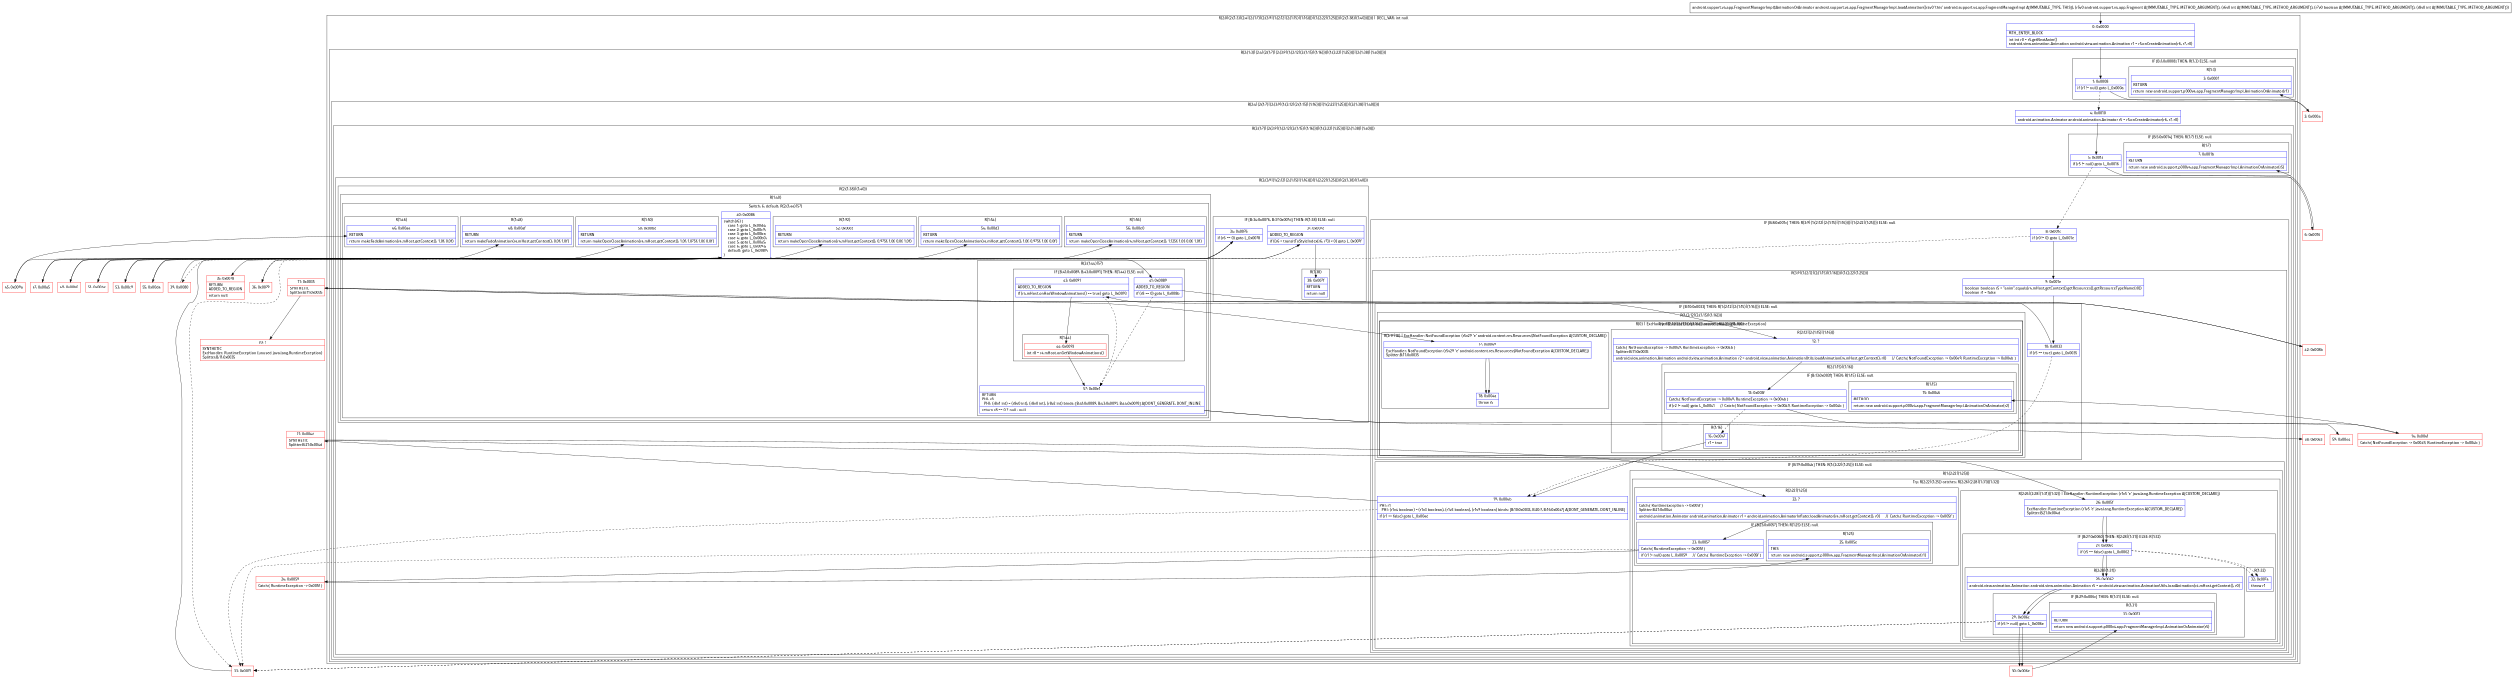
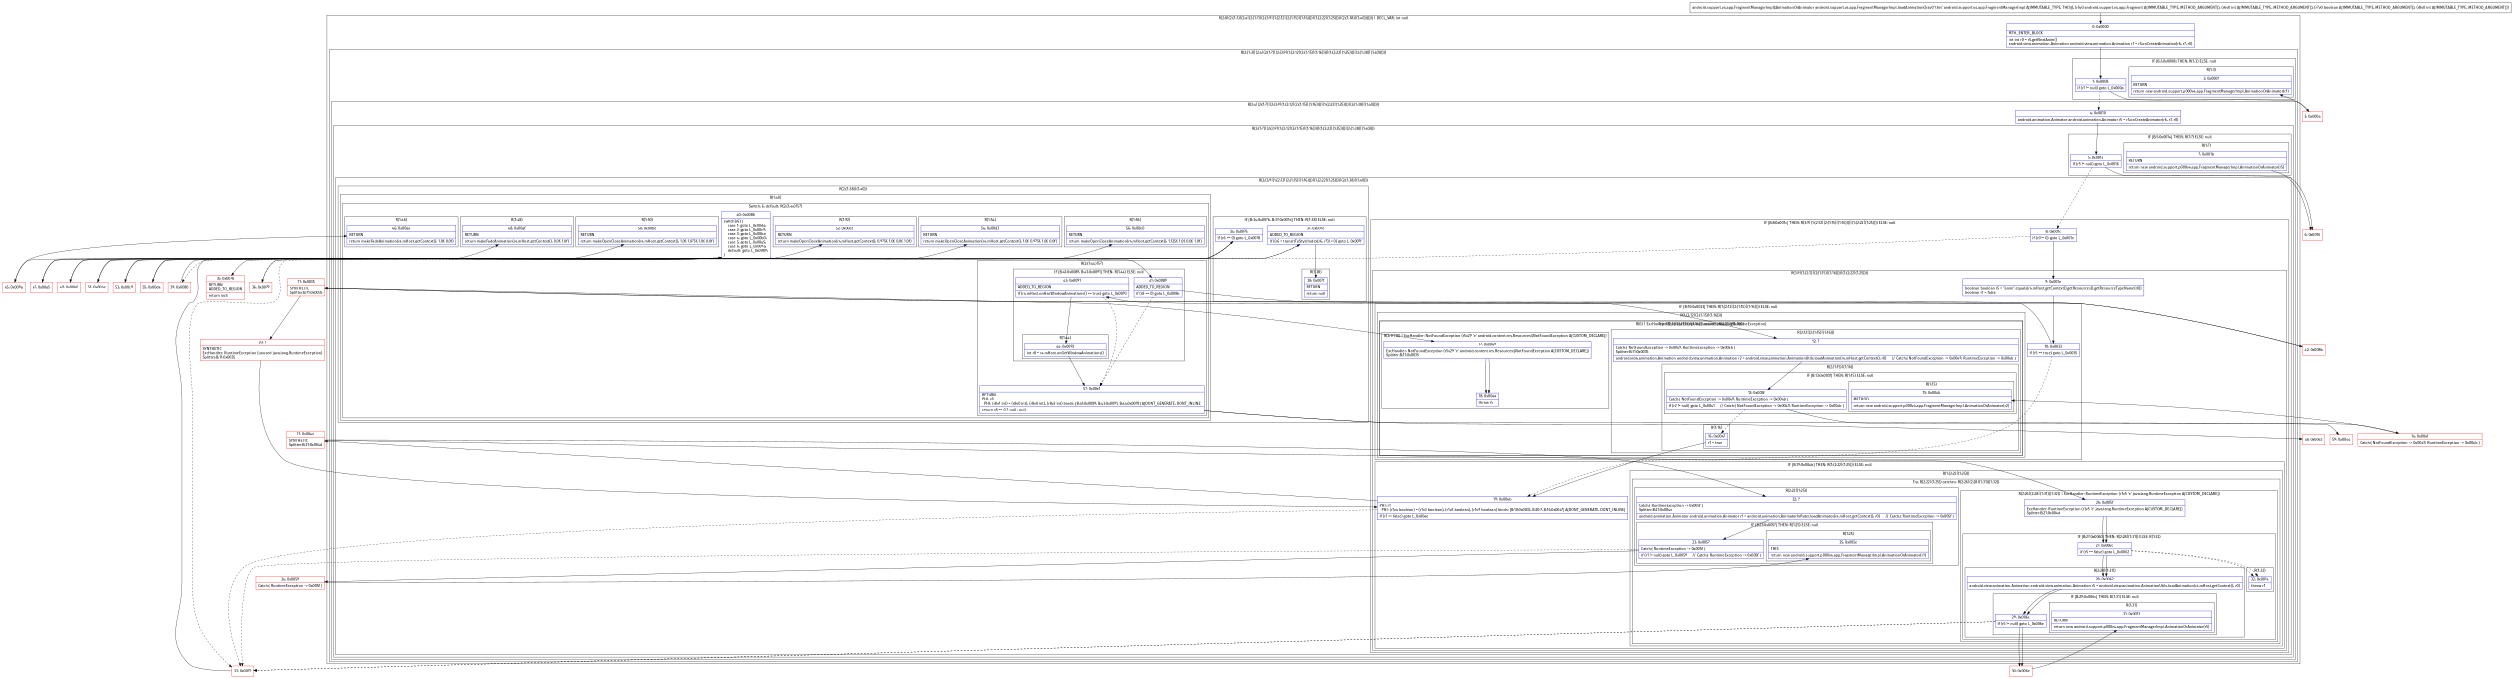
  digraph {
    fontname="Fira Sans"
    node [color=blue fontname="Fira Sans" shape=record]
    edge [fontname="Fira Sans"]
    n1 [label="{3\:\ 0x000f|RETURN\l|return new android.support.p000v4.app.FragmentManagerImpl.AnimationOrAnimator(r1)\l}"]
    n2 [label="{1\:\ 0x0008|if (r1 != null) goto L_0x000a\l}"]
    n3 [label="{7\:\ 0x001b|RETURN\l|return new android.support.p000v4.app.FragmentManagerImpl.AnimationOrAnimator(r5)\l}"]
    n4 [label="{5\:\ 0x0014|if (r5 != null) goto L_0x0016\l}"]
    n5 [label="{15\:\ 0x0046|METHOD\l|return new android.support.p000v4.app.FragmentManagerImpl.AnimationOrAnimator(r2)\l}"]
    n6 [label="{13\:\ 0x003f|Catch:\{ NotFoundException \-\> 0x0049, RuntimeException \-\> 0x004b \}\l|if (r2 != null) goto L_0x0041     \/\/ Catch:\{ NotFoundException \-\> 0x0049, RuntimeException \-\> 0x004b \}\l}"]
    n7 [label="{16\:\ 0x0047|r1 = true\l}"]
    n8 [label="{12\:\ ?|Catch:\{ NotFoundException \-\> 0x0049, RuntimeException \-\> 0x004b \}\lSplitter:B:11:0x0035\l|android.view.animation.Animation android.view.animation.Animation r2 = android.view.animation.AnimationUtils.loadAnimation(r4.mHost.getContext(), r0)     \/\/ Catch:\{ NotFoundException \-\> 0x0049, RuntimeException \-\> 0x004b \}\l}"]
    n9 [label="{17\:\ 0x0049|ExcHandler: NotFoundException (r5v29 'e' android.content.res.Resources$NotFoundException A[CUSTOM_DECLARE])\lSplitter:B:11:0x0035\l}"]
    n10 [label="{18\:\ 0x004a|throw r5\l}"]
    n11 [label="{10\:\ 0x0033|if (r5 == true) goto L_0x0035\l}"]
    n12 [label="{25\:\ 0x005e|THIS\l|return new android.support.p000v4.app.FragmentManagerImpl.AnimationOrAnimator(r1)\l}"]
    n13 [label="{23\:\ 0x0057|Catch:\{ RuntimeException \-\> 0x005f \}\l|if (r1 != null) goto L_0x0059     \/\/ Catch:\{ RuntimeException \-\> 0x005f \}\l}"]
    n14 [label="{22\:\ ?|Catch:\{ RuntimeException \-\> 0x005f \}\lSplitter:B:21:0x004d\l|android.animation.Animator android.animation.Animator r1 = android.animation.AnimatorInflater.loadAnimator(r4.mHost.getContext(), r0)     \/\/ Catch:\{ RuntimeException \-\> 0x005f \}\l}"]
    n15 [label="{31\:\ 0x0073|RETURN\l|return new android.support.p000v4.app.FragmentManagerImpl.AnimationOrAnimator(r5)\l}"]
    n16 [label="{29\:\ 0x006c|if (r5 != null) goto L_0x006e\l}"]
    n17 [label="{28\:\ 0x0062|android.view.animation.Animation android.view.animation.Animation r5 = android.view.animation.AnimationUtils.loadAnimation(r4.mHost.getContext(), r0)\l}"]
    n18 [label="{32\:\ 0x0074|throw r1\l}"]
    n19 [label="{27\:\ 0x0060|if (r5 == false) goto L_0x0062\l}"]
    n20 [label="{26\:\ 0x005f|ExcHandler: RuntimeException (r1v5 'e' java.lang.RuntimeException A[CUSTOM_DECLARE])\lSplitter:B:21:0x004d\l}"]
    n21 [label="{19\:\ 0x004b|PHI: r1 \l  PHI: (r1v4 boolean) = (r1v3 boolean), (r1v3 boolean), (r1v9 boolean) binds: [B:10:0x0033, B:20:?, B:16:0x0047] A[DONT_GENERATE, DONT_INLINE]\l|if (r1 == false) goto L_0x004d\l}"]
    n22 [label="{9\:\ 0x001e|boolean boolean r5 = \"anim\".equals(r4.mHost.getContext().getResources().getResourceTypeName(r0))\lboolean r1 = false\l}"]
    n23 [label="{8\:\ 0x001c|if (r0 != 0) goto L_0x001e\l}"]
    n24 [label="{38\:\ 0x007f|RETURN\l|return null\l}"]
    n25 [label="{34\:\ 0x0076|if (r6 == 0) goto L_0x0078\l}"]
    n26 [label="{37\:\ 0x007d|ADDED_TO_REGION\l|if ((r6 = transitToStyleIndex(r6, r7)) \< 0) goto L_0x007f\l}"]
    n27 [label="{56\:\ 0x00e0|RETURN\l|return makeOpenCloseAnimation(r4.mHost.getContext(), 1.125f, 1.0f, 0.0f, 1.0f)\l}"]
    n28 [label="{54\:\ 0x00d3|RETURN\l|return makeOpenCloseAnimation(r4.mHost.getContext(), 1.0f, 0.975f, 1.0f, 0.0f)\l}"]
    n29 [label="{52\:\ 0x00c8|RETURN\l|return makeOpenCloseAnimation(r4.mHost.getContext(), 0.975f, 1.0f, 0.0f, 1.0f)\l}"]
    n30 [label="{50\:\ 0x00bd|RETURN\l|return makeOpenCloseAnimation(r4.mHost.getContext(), 1.0f, 1.075f, 1.0f, 0.0f)\l}"]
    n31 [label="{48\:\ 0x00af|RETURN\l|return makeFadeAnimation(r4.mHost.getContext(), 0.0f, 1.0f)\l}"]
    n32 [label="{46\:\ 0x00a4|RETURN\l|return makeFadeAnimation(r4.mHost.getContext(), 1.0f, 0.0f)\l}"]
-   n33 [color=red label="{44\:\ 0x0093|int r8 = r4.mHost.onGetWindowAnimations()\l}"]
+   n33 [label="{44\:\ 0x0093|int r8 = r4.mHost.onGetWindowAnimations()\l}"]
    n34 [label="{41\:\ 0x0089|ADDED_TO_REGION\l|if (r8 == 0) goto L_0x008b\l}"]
    n35 [label="{43\:\ 0x0091|ADDED_TO_REGION\l|if (r4.mHost.onHasWindowAnimations() == true) goto L_0x0093\l}"]
    n36 [label="{57\:\ 0x00e1|RETURN\lPHI: r8 \l  PHI: (r8v1 int) = (r8v0 int), (r8v0 int), (r8v2 int) binds: [B:41:0x0089, B:43:0x0091, B:44:0x0093] A[DONT_GENERATE, DONT_INLINE]\l|return r8 == 0 ? null : null\l}"]
    n37 [label="{40\:\ 0x0086|switch(r6) \{\l    case 1: goto L_0x00d4;\l    case 2: goto L_0x00c9;\l    case 3: goto L_0x00be;\l    case 4: goto L_0x00b0;\l    case 5: goto L_0x00a5;\l    case 6: goto L_0x009a;\l    default: goto L_0x0089;\l\}\l}"]
    n38 [label="{4\:\ 0x0010|android.animation.Animator android.animation.Animator r5 = r5.onCreateAnimator(r6, r7, r0)\l}"]
    n39 [label="{0\:\ 0x0000|MTH_ENTER_BLOCK\l|int int r0 = r5.getNextAnim()\landroid.view.animation.Animation android.view.animation.Animation r1 = r5.onCreateAnimation(r6, r7, r0)\l}"]
    n40 [color=red label="{2\:\ 0x000a}"]
    n41 [color=red label="{6\:\ 0x0016}"]
    n42 [color=red label="{14\:\ 0x0041|Catch:\{ NotFoundException \-\> 0x0049, RuntimeException \-\> 0x004b \}\l}"]
    n43 [color=red label="{11\:\ 0x0035|SYNTHETIC\lSplitter:B:11:0x0035\l}"]
    n44 [color=red label="{33\:\ 0x0075}"]
    n45 [color=red label="{24\:\ 0x0059|Catch:\{ RuntimeException \-\> 0x005f \}\l}"]
    n46 [color=red label="{30\:\ 0x006e}"]
    n47 [color=red label="{21\:\ 0x004d|SYNTHETIC\lSplitter:B:21:0x004d\l}"]
    n48 [color=red label="{35\:\ 0x0078|RETURN\lADDED_TO_REGION\l|return null\l}"]
    n49 [color=red label="{36\:\ 0x0079}"]
    n50 [color=red label="{39\:\ 0x0080}"]
    n51 [color=red label="{42\:\ 0x008b}"]
    n52 [color=red label="{58\:\ 0x00e3}"]
    n53 [color=red label="{59\:\ 0x00e4}"]
    n54 [color=red label="{45\:\ 0x009a}"]
    n55 [color=red label="{47\:\ 0x00a5}"]
    n56 [color=red label="{49\:\ 0x00b0}"]
    n57 [color=red label="{51\:\ 0x00be}"]
    n58 [color=red label="{53\:\ 0x00c9}"]
    n59 [color=red label="{55\:\ 0x00d4}"]
    n60 [color=red label="{20\:\ ?|SYNTHETIC\lExcHandler: RuntimeException (unused java.lang.RuntimeException)\lSplitter:B:11:0x0035\l}"]
    n61 [label="{android.support.v4.app.FragmentManagerImpl$AnimationOrAnimator android.support.v4.app.FragmentManagerImpl.loadAnimation((r4v0 'this' android.support.v4.app.FragmentManagerImpl A[IMMUTABLE_TYPE, THIS]), (r5v0 android.support.v4.app.Fragment A[IMMUTABLE_TYPE, METHOD_ARGUMENT]), (r6v0 int A[IMMUTABLE_TYPE, METHOD_ARGUMENT]), (r7v0 boolean A[IMMUTABLE_TYPE, METHOD_ARGUMENT]), (r8v0 int A[IMMUTABLE_TYPE, METHOD_ARGUMENT])) }" color=""]
    subgraph cluster_1 {
      label="R(2:0|(2:(1:3)|(2:4|(2:(1:7)|(2:(3:9|(1:(2:12|(2:(1:15)|(1:16))))|(1:(2:22|(1:25))))|(2:(1:38)|(1:40))))))) | DECL_VAR: int null\l"
      n39
      subgraph cluster_2 {
        label="R(2:(1:3)|(2:4|(2:(1:7)|(2:(3:9|(1:(2:12|(2:(1:15)|(1:16))))|(1:(2:22|(1:25))))|(2:(1:38)|(1:40))))))"
        subgraph cluster_3 {
          label="IF [B:1:0x0008] THEN: R(1:3) ELSE: null"
          n2
          subgraph cluster_4 {
            label="R(1:3)"
            n1
          }
        }
        subgraph cluster_5 {
          label="R(2:4|(2:(1:7)|(2:(3:9|(1:(2:12|(2:(1:15)|(1:16))))|(1:(2:22|(1:25))))|(2:(1:38)|(1:40)))))"
          n38
          subgraph cluster_6 {
            label="R(2:(1:7)|(2:(3:9|(1:(2:12|(2:(1:15)|(1:16))))|(1:(2:22|(1:25))))|(2:(1:38)|(1:40))))"
            subgraph cluster_7 {
              label="IF [B:5:0x0014] THEN: R(1:7) ELSE: null"
              n4
              subgraph cluster_8 {
                label="R(1:7)"
                n3
              }
            }
            subgraph cluster_9 {
              label="R(2:(3:9|(1:(2:12|(2:(1:15)|(1:16))))|(1:(2:22|(1:25))))|(2:(1:38)|(1:40)))"
              subgraph cluster_10 {
                label="IF [B:8:0x001c] THEN: R(3:9|(1:(2:12|(2:(1:15)|(1:16))))|(1:(2:22|(1:25)))) ELSE: null"
                n23
                subgraph cluster_11 {
                  label="R(3:9|(1:(2:12|(2:(1:15)|(1:16))))|(1:(2:22|(1:25))))"
                  n22
                  subgraph cluster_12 {
                    label="IF [B:10:0x0033] THEN: R(1:(2:12|(2:(1:15)|(1:16)))) ELSE: null"
                    n11
                    subgraph cluster_13 {
                      label="R(1:(2:12|(2:(1:15)|(1:16))))"
                      subgraph cluster_14 {
                        label="Try: R(2:12|(2:(1:15)|(1:16))) catches: R(2:17|18), R(0)"
                        subgraph cluster_15 {
                          label="R(2:12|(2:(1:15)|(1:16)))"
                          n8
                          subgraph cluster_16 {
                            label="R(2:(1:15)|(1:16))"
                            subgraph cluster_17 {
                              label="IF [B:13:0x003f] THEN: R(1:15) ELSE: null"
                              n6
                              subgraph cluster_18 {
                                label="R(1:15)"
                                n5
                              }
                            }
                            subgraph cluster_19 {
                              label="R(1:16)"
                              n7
                            }
                          }
                        }
                        subgraph cluster_20 {
                          label="R(2:17|18) | ExcHandler: NotFoundException (r5v29 'e' android.content.res.Resources$NotFoundException A[CUSTOM_DECLARE])\l"
                          n9
                          n10
                        }
                        subgraph cluster_21 {
                          label="R(0) | ExcHandler: RuntimeException (unused java.lang.RuntimeException)\l"
                        }
                      }
                    }
                  }
                  subgraph cluster_22 {
                    label="IF [B:19:0x004b] THEN: R(1:(2:22|(1:25))) ELSE: null"
                    n21
                    subgraph cluster_23 {
                      label="R(1:(2:22|(1:25)))"
                      subgraph cluster_24 {
                        label="Try: R(2:22|(1:25)) catches: R(2:26|(2:28|(1:31))(1:32))"
                        subgraph cluster_25 {
                          label="R(2:22|(1:25))"
                          n14
                          subgraph cluster_26 {
                            label="IF [B:23:0x0057] THEN: R(1:25) ELSE: null"
                            n13
                            subgraph cluster_27 {
                              label="R(1:25)"
                              n12
                            }
                          }
                        }
                        subgraph cluster_28 {
                          label="R(2:26|(2:28|(1:31))(1:32)) | ExcHandler: RuntimeException (r1v5 'e' java.lang.RuntimeException A[CUSTOM_DECLARE])\l"
                          n20
                          subgraph cluster_29 {
                            label="IF [B:27:0x0060] THEN: R(2:28|(1:31)) ELSE: R(1:32)"
                            n19
                            subgraph cluster_30 {
                              label="R(2:28|(1:31))"
                              n17
                              subgraph cluster_31 {
                                label="IF [B:29:0x006c] THEN: R(1:31) ELSE: null"
                                n16
                                subgraph cluster_32 {
                                  label="R(1:31)"
                                  n15
                                }
                              }
                            }
                            subgraph cluster_33 {
                              label="R(1:32)"
                              n18
                            }
                          }
                        }
                      }
                    }
                  }
                }
              }
              subgraph cluster_34 {
                label="R(2:(1:38)|(1:40))"
                subgraph cluster_35 {
                  label="IF [B:34:0x0076, B:37:0x007d] THEN: R(1:38) ELSE: null"
                  n25
                  n26
                  subgraph cluster_36 {
                    label="R(1:38)"
                    n24
                  }
                }
                subgraph cluster_37 {
                  label="R(1:40)"
                  subgraph cluster_38 {
                    label="Switch: 6, default: R(2:(1:44)|57)"
                    n37
                    subgraph cluster_39 {
                      label="R(1:56)"
                      n27
                    }
                    subgraph cluster_40 {
                      label="R(1:54)"
                      n28
                    }
                    subgraph cluster_41 {
                      label="R(1:92)"
                      n29
                    }
                    subgraph cluster_42 {
                      label="R(1:50)"
                      n30
                    }
                    subgraph cluster_43 {
                      label="R(1:48)"
                      n31
                    }
                    subgraph cluster_44 {
                      label="R(1:46)"
                      n32
                    }
                    subgraph cluster_45 {
                      label="R(2:(1:44)|57)"
                      n36
                      subgraph cluster_46 {
                        label="IF [B:41:0x0089, B:43:0x0091] THEN: R(1:44) ELSE: null"
                        n34
                        n35
                        subgraph cluster_47 {
                          label="R(1:44)"
                          n33
                        }
                      }
                    }
                  }
                }
              }
            }
          }
        }
      }
    }
    subgraph cluster_48 {
      label="R(2:17|18) | ExcHandler: NotFoundException (r5v29 'e' android.content.res.Resources$NotFoundException A[CUSTOM_DECLARE])\l"
    }
    subgraph cluster_49 {
      label="R(0) | ExcHandler: RuntimeException (unused java.lang.RuntimeException)\l"
    }
    subgraph cluster_50 {
      label="R(2:26|(2:28|(1:31))(1:32)) | ExcHandler: RuntimeException (r1v5 'e' java.lang.RuntimeException A[CUSTOM_DECLARE])\l"
      subgraph cluster_51 {
        label="IF [B:27:0x0060] THEN: R(2:28|(1:31)) ELSE: R(1:32)"
        subgraph cluster_52 {
          label="R(2:28|(1:31))"
          subgraph cluster_53 {
            label="IF [B:29:0x006c] THEN: R(1:31) ELSE: null"
            subgraph cluster_54 {
              label="R(1:31)"
            }
          }
        }
        subgraph cluster_55 {
          label="R(1:32)"
        }
      }
    }
    n2 -> n38 [style=dashed]
    n2 -> n40
    n4 -> n23 [style=dashed]
    n4 -> n41
    n6 -> n7 [style=dashed]
    n6 -> n42
    n7 -> n21
    n8 -> n6
    n9 -> n10
    n9 -> n10
    n11 -> n21 [style=dashed]
    n11 -> n43
    n13 -> n44 [style=dashed]
    n13 -> n45
    n14 -> n13
    n16 -> n44 [style=dashed]
    n16 -> n44 [style=dashed]
    n16 -> n46
    n16 -> n46
    n17 -> n16
    n17 -> n16
    n19 -> n17
    n19 -> n17
    n19 -> n18 [style=dashed]
    n19 -> n18 [style=dashed]
    n20 -> n19
    n20 -> n19
    n21 -> n44 [style=dashed]
    n21 -> n47
    n22 -> n11
    n23 -> n22
    n23 -> n44 [style=dashed]
    n25 -> n48
    n25 -> n49 [style=dashed]
    n26 -> n24
    n26 -> n50 [style=dashed]
    n33 -> n36
    n34 -> n36 [style=dashed]
    n34 -> n51
    n35 -> n33
    n35 -> n36 [style=dashed]
    n36 -> n52
    n36 -> n53
    n37 -> n34
    n37 -> n54
    n37 -> n55
    n37 -> n56
    n37 -> n57
    n37 -> n58
    n37 -> n59
    n38 -> n4
    n39 -> n2
    n40 -> n1
-   n41 -> n3
+   n3 -> n41
    n42 -> n5
    n43 -> n8
    n43 -> n9
    n43 -> n60
    n44 -> n25
    n45 -> n12
    n46 -> n15
    n47 -> n14
    n47 -> n20
    n49 -> n26
    n50 -> n37
    n51 -> n35
    n54 -> n32
    n55 -> n31
    n56 -> n30
    n57 -> n29
    n58 -> n28
    n59 -> n27
+   n60 -> n21
    n61 -> n39
  }
